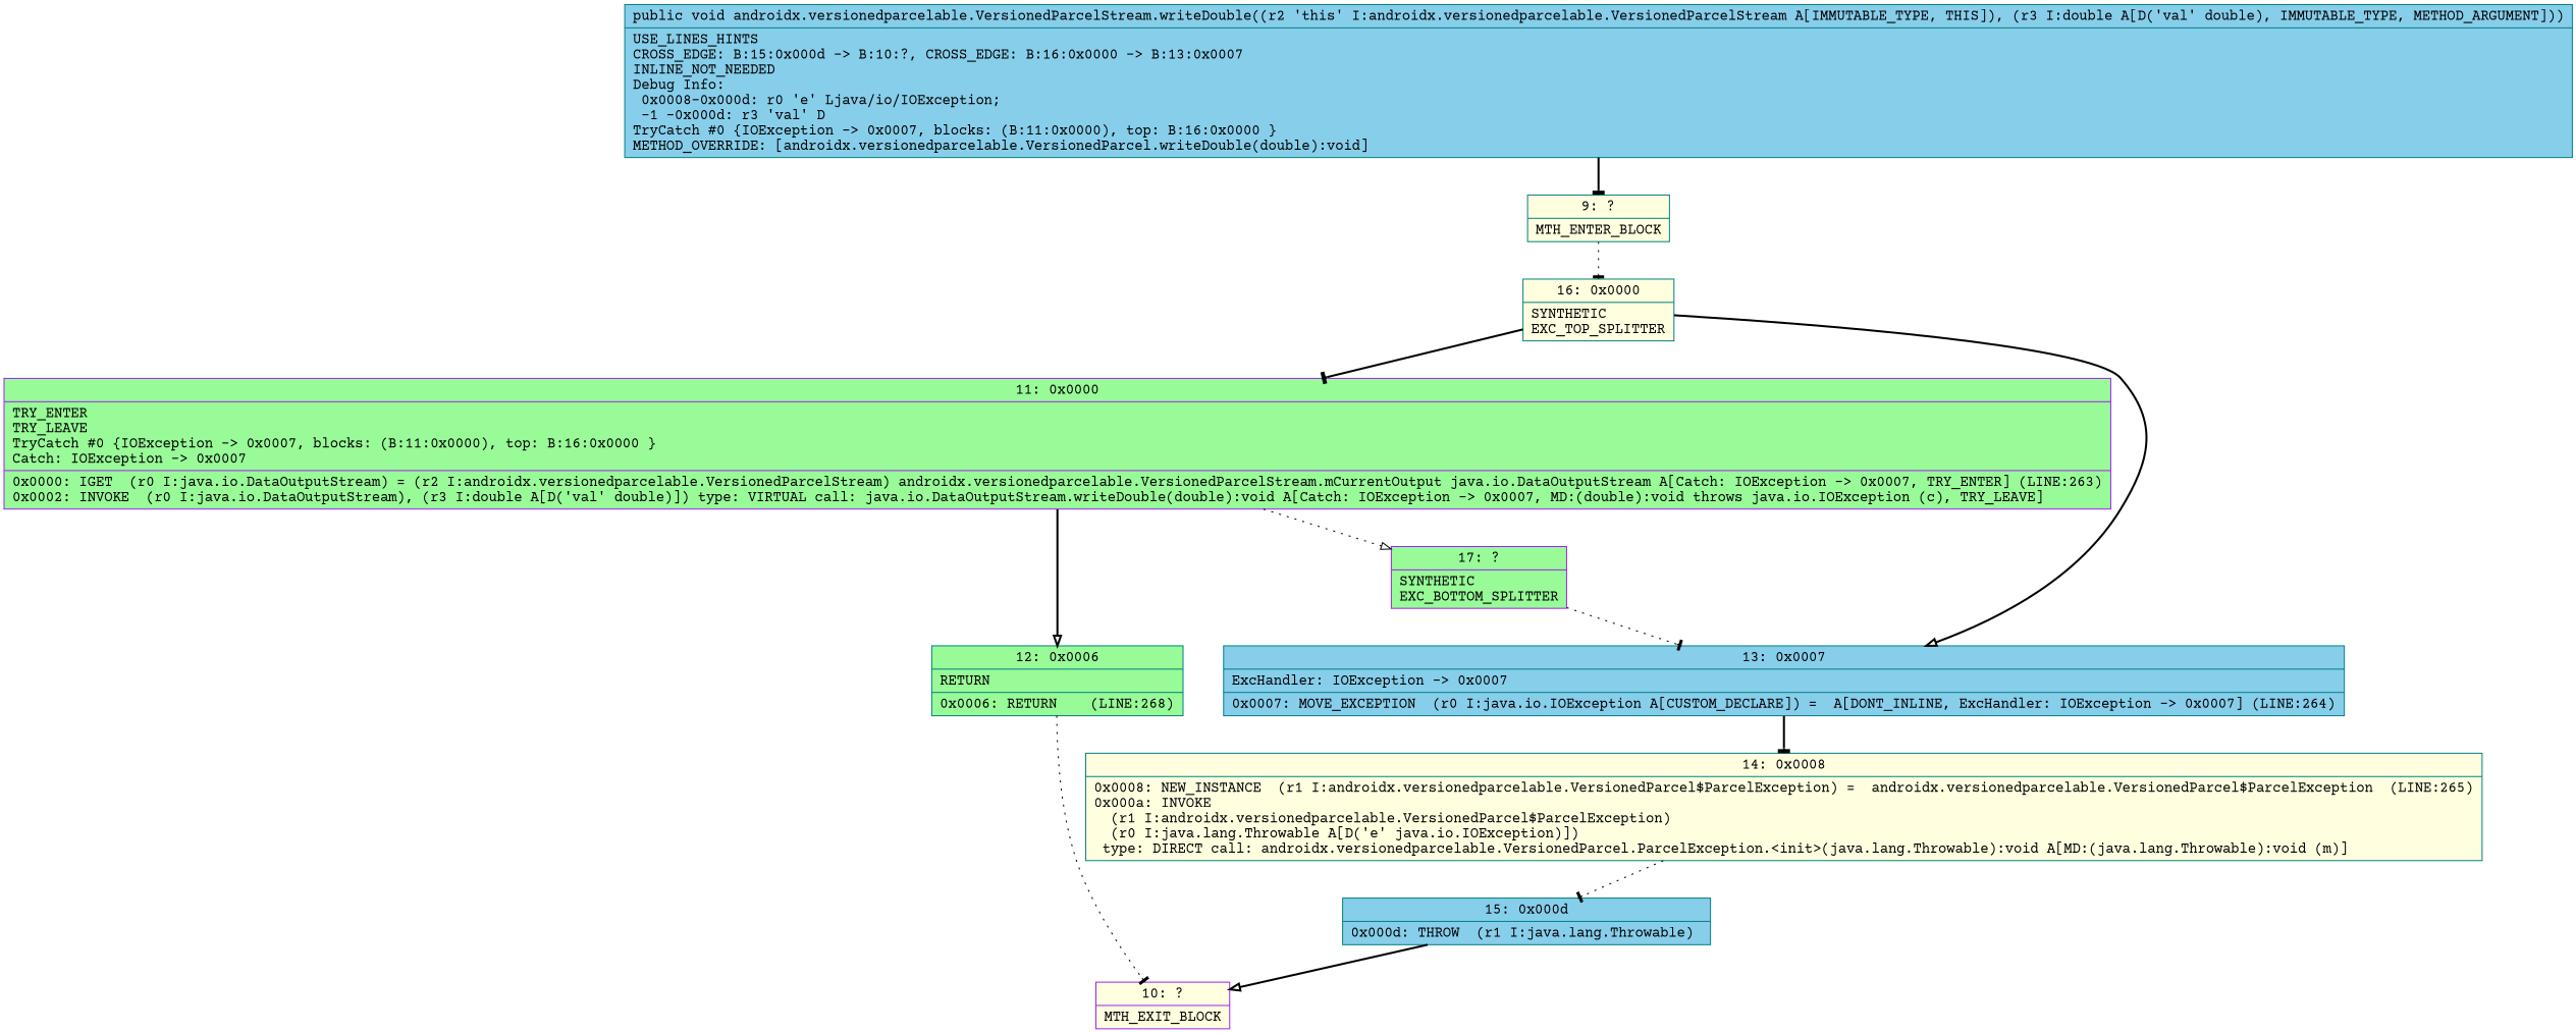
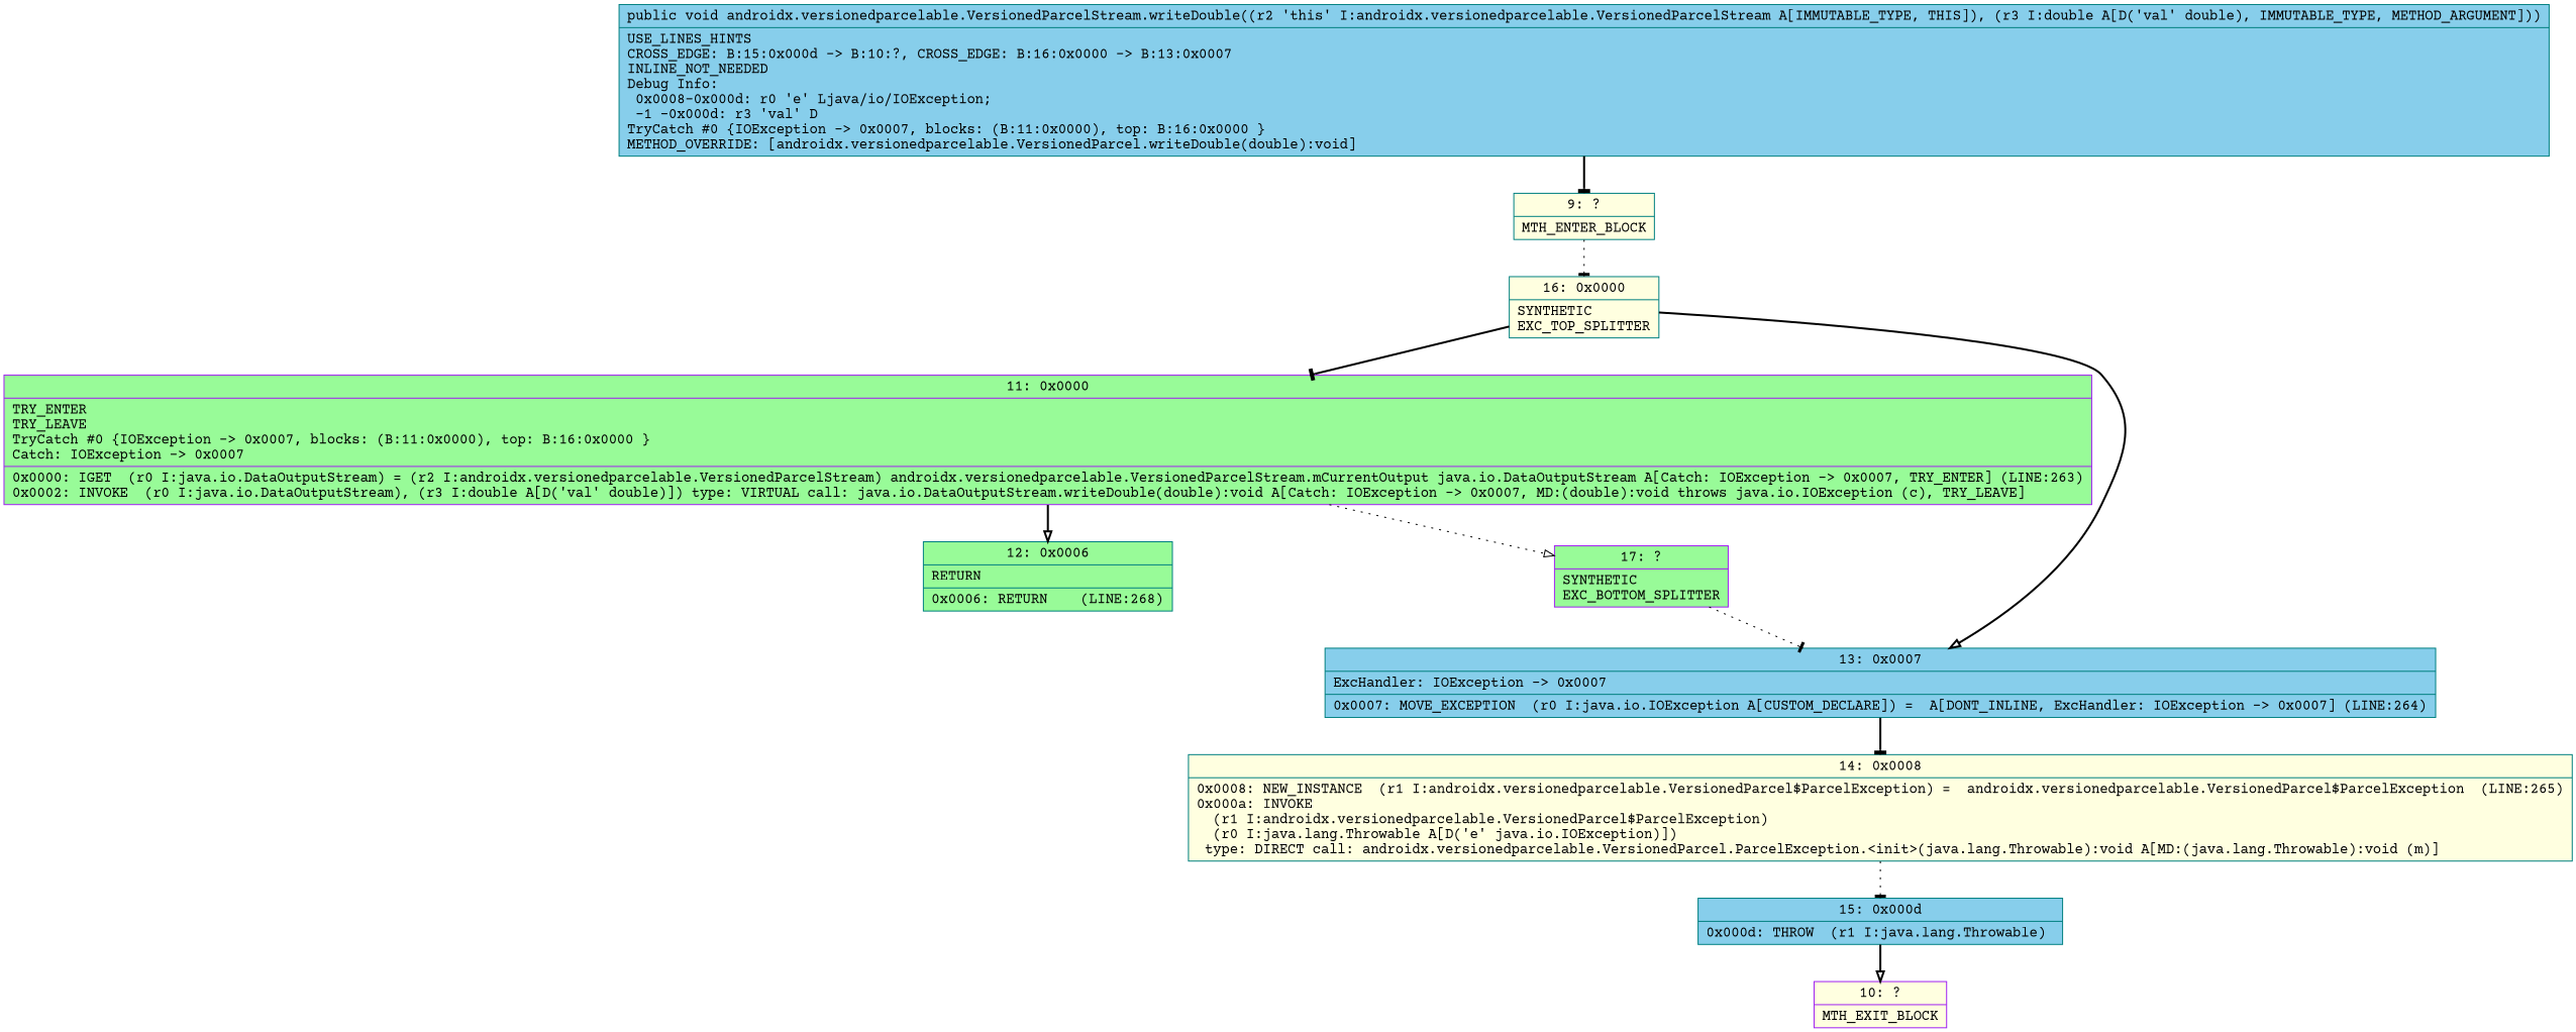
  digraph {
    fontname="Courier Prime"
    node [color=teal fillcolor=lightyellow fontname="Courier Prime" shape=record style=filled]
    edge [arrowhead=tee fontname="Courier Prime" style=bold]
    n1 [label="{9\:\ ?|MTH_ENTER_BLOCK\l}"]
    n2 [label="{16\:\ 0x0000|SYNTHETIC\lEXC_TOP_SPLITTER\l}"]
    n3 [color=purple fillcolor=palegreen label="{11\:\ 0x0000|TRY_ENTER\lTRY_LEAVE\lTryCatch #0 \{IOException \-\> 0x0007, blocks: (B:11:0x0000), top: B:16:0x0000 \}\lCatch: IOException \-\> 0x0007\l|0x0000: IGET  (r0 I:java.io.DataOutputStream) = (r2 I:androidx.versionedparcelable.VersionedParcelStream) androidx.versionedparcelable.VersionedParcelStream.mCurrentOutput java.io.DataOutputStream A[Catch: IOException \-\> 0x0007, TRY_ENTER] (LINE:263)\l0x0002: INVOKE  (r0 I:java.io.DataOutputStream), (r3 I:double A[D('val' double)]) type: VIRTUAL call: java.io.DataOutputStream.writeDouble(double):void A[Catch: IOException \-\> 0x0007, MD:(double):void throws java.io.IOException (c), TRY_LEAVE]\l}"]
    n4 [fillcolor=skyblue label="{13\:\ 0x0007|ExcHandler: IOException \-\> 0x0007\l|0x0007: MOVE_EXCEPTION  (r0 I:java.io.IOException A[CUSTOM_DECLARE]) =  A[DONT_INLINE, ExcHandler: IOException \-\> 0x0007] (LINE:264)\l}"]
    n5 [fillcolor=palegreen label="{12\:\ 0x0006|RETURN\l|0x0006: RETURN    (LINE:268)\l}"]
    n6 [color=purple fillcolor=palegreen label="{17\:\ ?|SYNTHETIC\lEXC_BOTTOM_SPLITTER\l}"]
    n7 [label="{14\:\ 0x0008|0x0008: NEW_INSTANCE  (r1 I:androidx.versionedparcelable.VersionedParcel$ParcelException) =  androidx.versionedparcelable.VersionedParcel$ParcelException  (LINE:265)\l0x000a: INVOKE  \l  (r1 I:androidx.versionedparcelable.VersionedParcel$ParcelException)\l  (r0 I:java.lang.Throwable A[D('e' java.io.IOException)])\l type: DIRECT call: androidx.versionedparcelable.VersionedParcel.ParcelException.\<init\>(java.lang.Throwable):void A[MD:(java.lang.Throwable):void (m)]\l}"]
    n8 [color=purple label="{10\:\ ?|MTH_EXIT_BLOCK\l}"]
    n9 [fillcolor=skyblue label="{15\:\ 0x000d|0x000d: THROW  (r1 I:java.lang.Throwable) \l}"]
    n10 [fillcolor=skyblue label="{public void androidx.versionedparcelable.VersionedParcelStream.writeDouble((r2 'this' I:androidx.versionedparcelable.VersionedParcelStream A[IMMUTABLE_TYPE, THIS]), (r3 I:double A[D('val' double), IMMUTABLE_TYPE, METHOD_ARGUMENT]))  | USE_LINES_HINTS\lCROSS_EDGE: B:15:0x000d \-\> B:10:?, CROSS_EDGE: B:16:0x0000 \-\> B:13:0x0007\lINLINE_NOT_NEEDED\lDebug Info:\l  0x0008\-0x000d: r0 'e' Ljava\/io\/IOException;\l  \-1 \-0x000d: r3 'val' D\lTryCatch #0 \{IOException \-\> 0x0007, blocks: (B:11:0x0000), top: B:16:0x0000 \}\lMETHOD_OVERRIDE: [androidx.versionedparcelable.VersionedParcel.writeDouble(double):void]\l}"]
    n1 -> n2 [style=dotted]
    n2 -> n3
    n2 -> n4 [arrowhead=onormal]
    n3 -> n5 [arrowhead=onormal]
    n3 -> n6 [arrowhead=onormal style=dotted]
    n4 -> n7
-   n5 -> n8 [style=dotted]
    n6 -> n4 [style=dotted]
    n7 -> n9 [style=dotted]
    n9 -> n8 [arrowhead=onormal]
    n10 -> n1
  }
